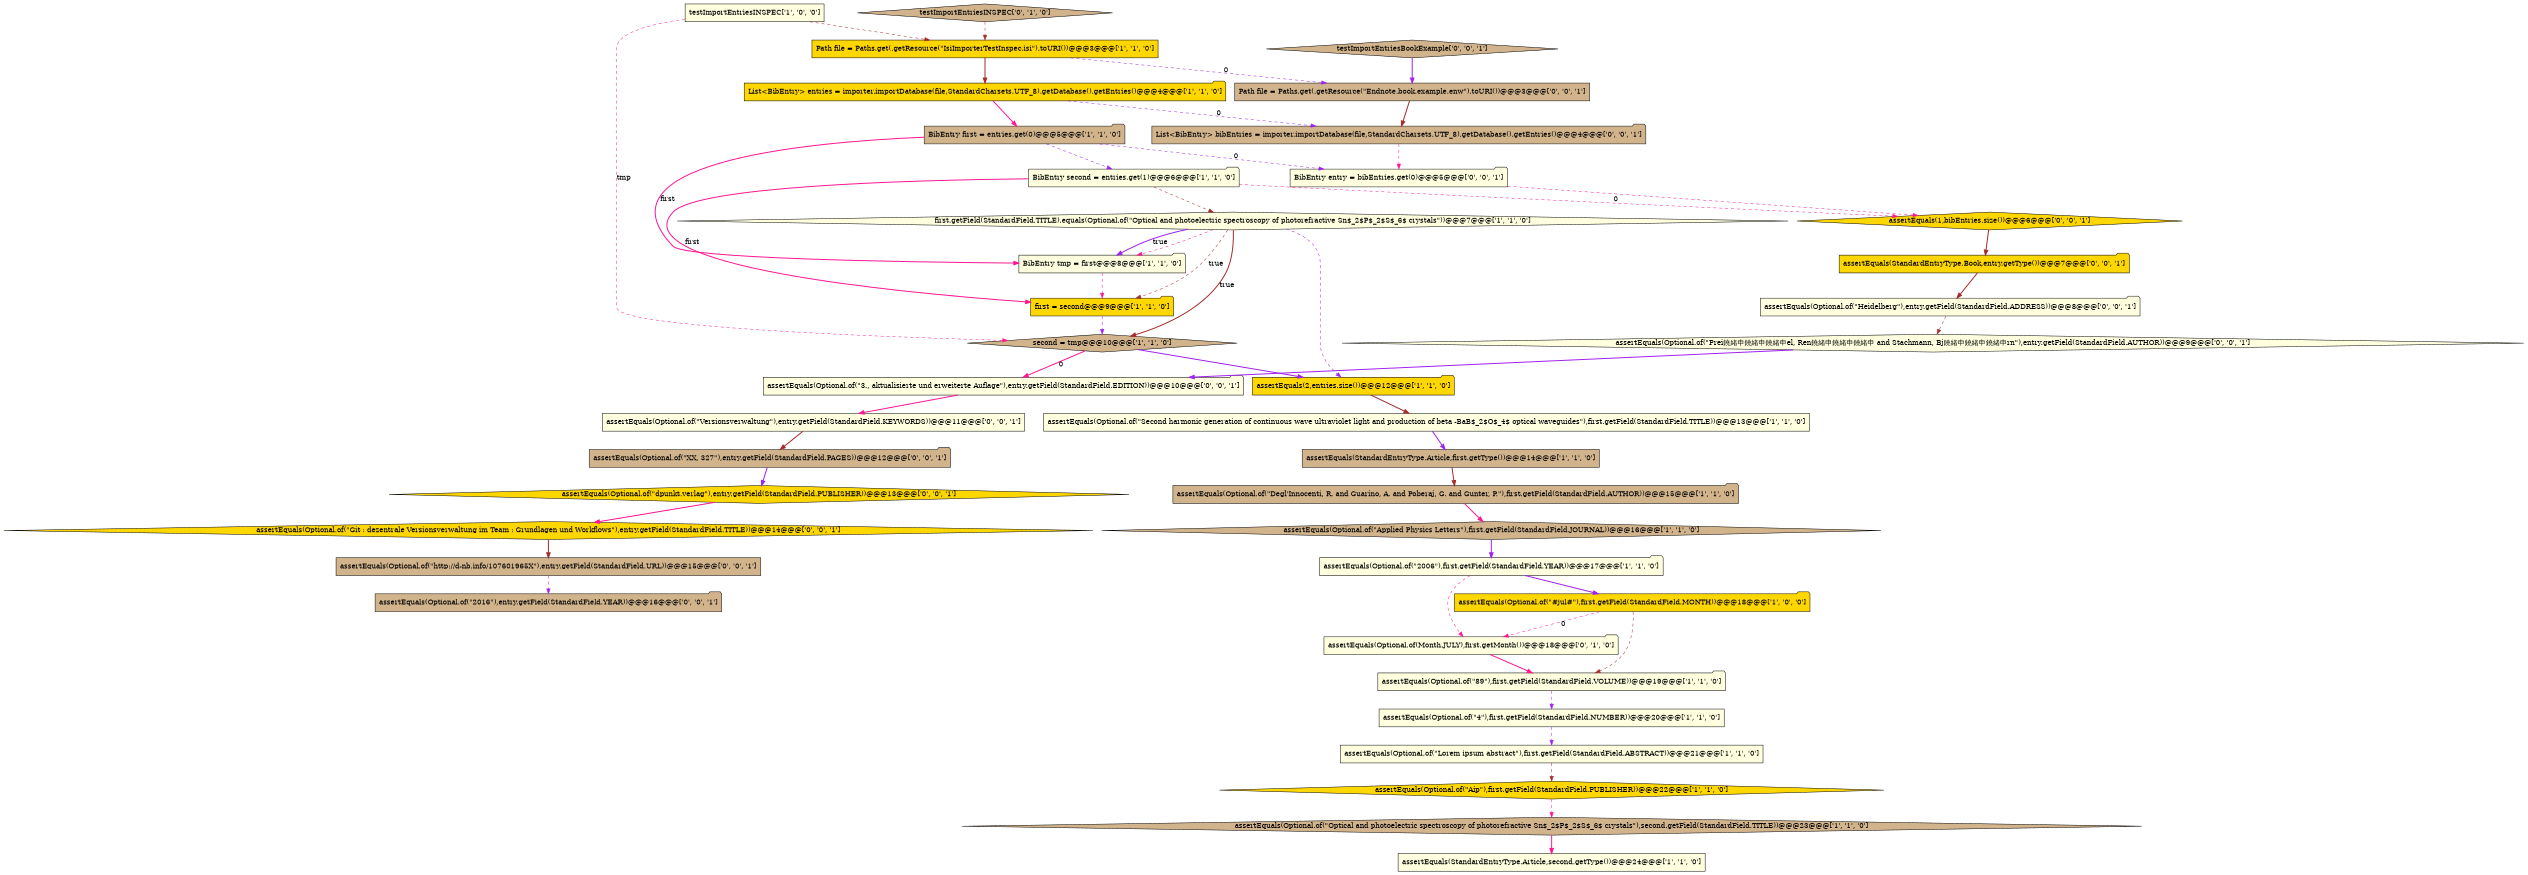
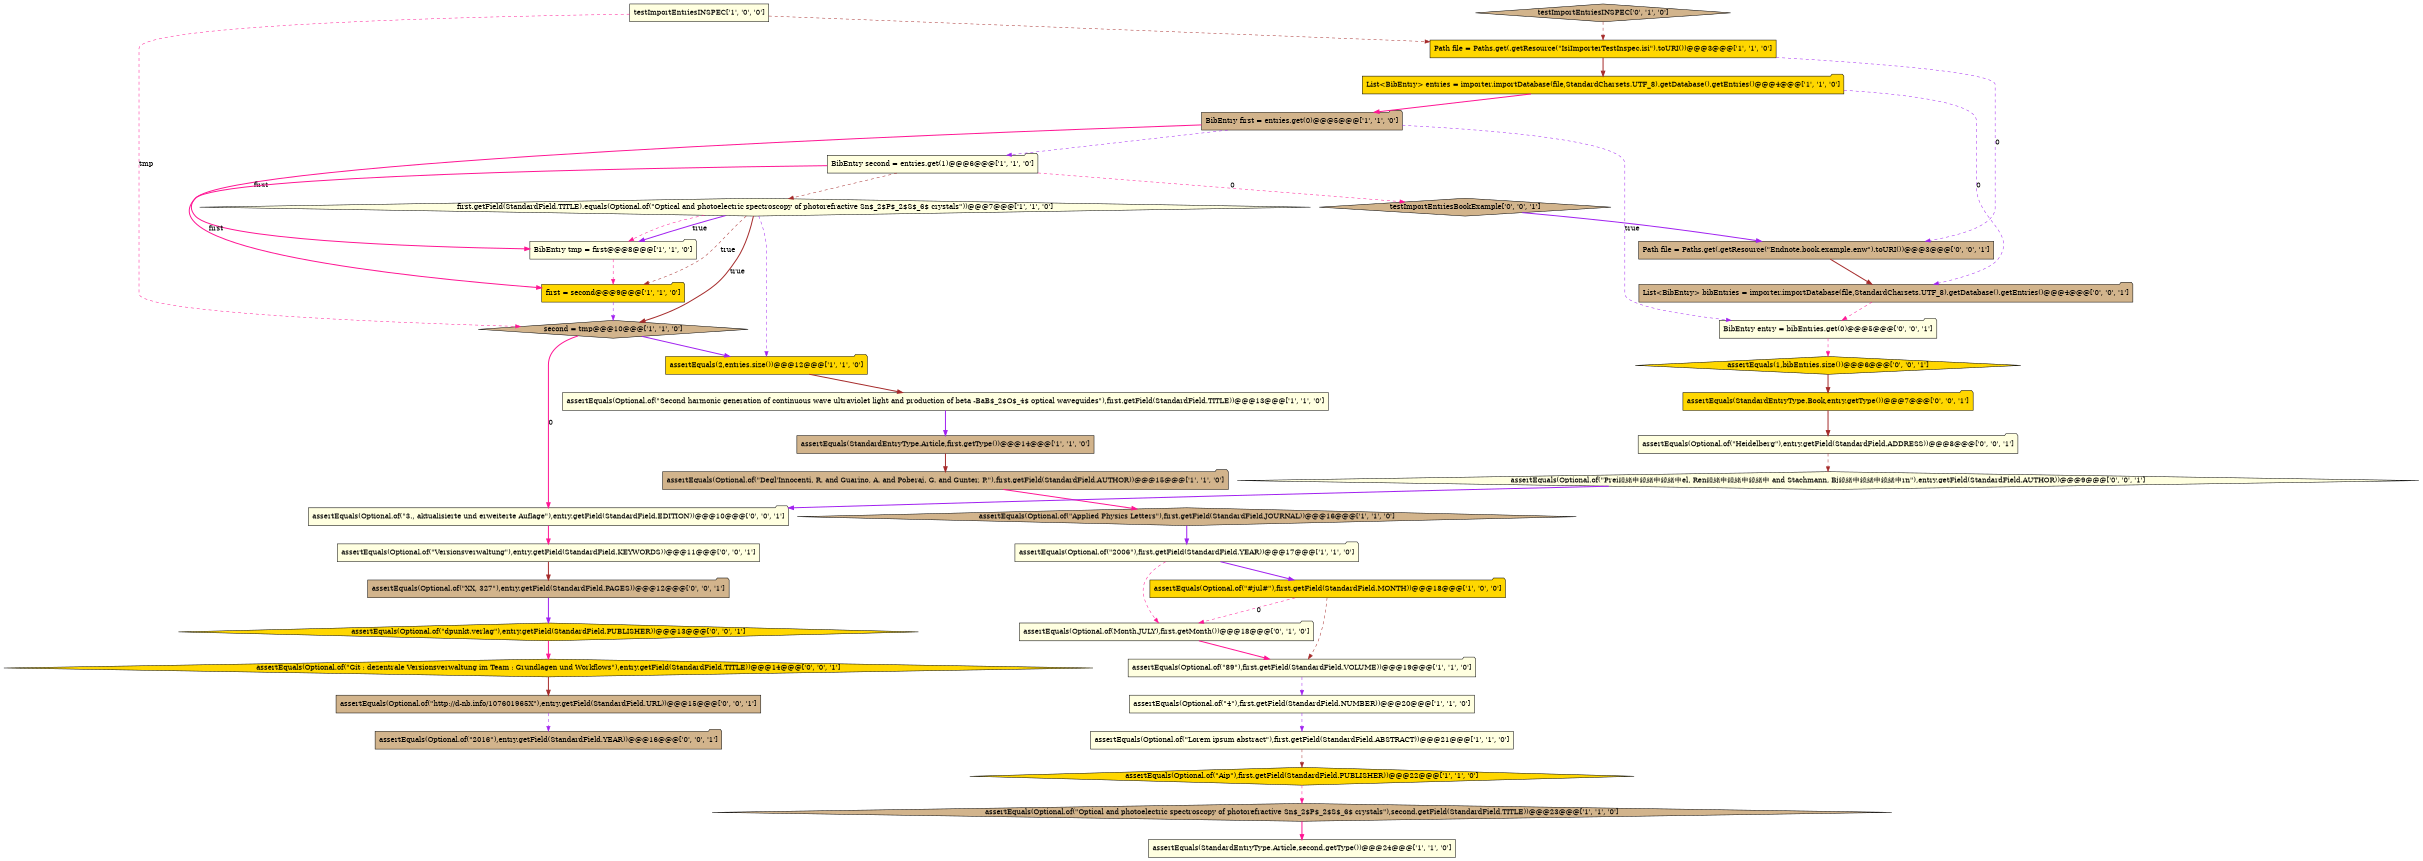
  digraph {
    node [fillcolor=lightyellow shape=folder style=filled]
    edge [color=deeppink style=bold]
    n1 [fillcolor=gold label="assertEquals(1,bibEntries.size())@@@6@@@['0', '0', '1']" shape=diamond]
    n2 [fillcolor=gold label="assertEquals(StandardEntryType.Book,entry.getType())@@@7@@@['0', '0', '1']"]
    n3 [label="assertEquals(Optional.of(\"Heidelberg\"),entry.getField(StandardField.ADDRESS))@@@8@@@['0', '0', '1']"]
    n4 [label="assertEquals(Optional.of(\"Second harmonic generation of continuous wave ultraviolet light and production of beta -BaB$_2$O$_4$ optical waveguides\"),first.getField(StandardField.TITLE))@@@13@@@['1', '1', '0']" shape=box]
    n5 [fillcolor=tan label="assertEquals(StandardEntryType.Article,first.getType())@@@14@@@['1', '1', '0']" shape=box]
    n6 [fillcolor=tan label="assertEquals(Optional.of(\"Degl'Innocenti, R. and Guarino, A. and Poberaj, G. and Gunter, P.\"),first.getField(StandardField.AUTHOR))@@@15@@@['1', '1', '0']"]
    n7 [fillcolor=tan label="assertEquals(Optional.of(\"2016\"),entry.getField(StandardField.YEAR))@@@16@@@['0', '0', '1']"]
    n8 [fillcolor=tan label="Path file = Paths.get(.getResource(\"Endnote.book.example.enw\").toURI())@@@3@@@['0', '0', '1']" shape=box]
    n9 [fillcolor=tan label="List<BibEntry> bibEntries = importer.importDatabase(file,StandardCharsets.UTF_8).getDatabase().getEntries()@@@4@@@['0', '0', '1']"]
    n10 [label="BibEntry entry = bibEntries.get(0)@@@5@@@['0', '0', '1']"]
    n11 [fillcolor=tan label="second = tmp@@@10@@@['1', '1', '0']" shape=diamond]
    n12 [label="assertEquals(Optional.of(\"3., aktualisierte und erweiterte Auflage\"),entry.getField(StandardField.EDITION))@@@10@@@['0', '0', '1']"]
    n13 [fillcolor=gold label="assertEquals(2,entries.size())@@@12@@@['1', '1', '0']"]
    n14 [label="assertEquals(Optional.of(\"Versionsverwaltung\"),entry.getField(StandardField.KEYWORDS))@@@11@@@['0', '0', '1']" shape=box]
    n15 [fillcolor=tan label="BibEntry first = entries.get(0)@@@5@@@['1', '1', '0']"]
    n16 [label="BibEntry second = entries.get(1)@@@6@@@['1', '1', '0']"]
    n17 [label="BibEntry tmp = first@@@8@@@['1', '1', '0']"]
    n18 [label="first.getField(StandardField.TITLE).equals(Optional.of(\"Optical and photoelectric spectroscopy of photorefractive Sn$_2$P$_2$S$_6$ crystals\"))@@@7@@@['1', '1', '0']" shape=diamond]
    n19 [fillcolor=gold label="first = second@@@9@@@['1', '1', '0']"]
    n20 [fillcolor=gold label="Path file = Paths.get(.getResource(\"IsiImporterTestInspec.isi\").toURI())@@@3@@@['1', '1', '0']" shape=box]
    n21 [fillcolor=gold label="List<BibEntry> entries = importer.importDatabase(file,StandardCharsets.UTF_8).getDatabase().getEntries()@@@4@@@['1', '1', '0']"]
    n22 [fillcolor=tan label="assertEquals(Optional.of(\"XX, 327\"),entry.getField(StandardField.PAGES))@@@12@@@['0', '0', '1']"]
    n23 [label="assertEquals(Optional.of(\"2006\"),first.getField(StandardField.YEAR))@@@17@@@['1', '1', '0']"]
    n24 [label="assertEquals(Optional.of(Month.JULY),first.getMonth())@@@18@@@['0', '1', '0']"]
    n25 [fillcolor=gold label="assertEquals(Optional.of(\"#jul#\"),first.getField(StandardField.MONTH))@@@18@@@['1', '0', '0']"]
    n26 [label="assertEquals(Optional.of(\"89\"),first.getField(StandardField.VOLUME))@@@19@@@['1', '1', '0']"]
    n27 [label="assertEquals(Optional.of(\"Prei鐃緒申鐃緒申鐃緒申el, Ren鐃緒申鐃緒申鐃緒申 and Stachmann, Bj鐃緒申鐃緒申鐃緒申rn\"),entry.getField(StandardField.AUTHOR))@@@9@@@['0', '0', '1']" shape=diamond]
    n28 [fillcolor=gold label="assertEquals(Optional.of(\"dpunkt.verlag\"),entry.getField(StandardField.PUBLISHER))@@@13@@@['0', '0', '1']" shape=diamond]
    n29 [label="testImportEntriesINSPEC['1', '0', '0']" shape=box]
    n30 [label="assertEquals(Optional.of(\"Lorem ipsum abstract\"),first.getField(StandardField.ABSTRACT))@@@21@@@['1', '1', '0']" shape=box]
    n31 [fillcolor=gold label="assertEquals(Optional.of(\"Aip\"),first.getField(StandardField.PUBLISHER))@@@22@@@['1', '1', '0']" shape=diamond]
    n32 [fillcolor=tan label="assertEquals(Optional.of(\"Optical and photoelectric spectroscopy of photorefractive Sn$_2$P$_2$S$_6$ crystals\"),second.getField(StandardField.TITLE))@@@23@@@['1', '1', '0']" shape=diamond]
    n33 [fillcolor=tan label="testImportEntriesINSPEC['0', '1', '0']" shape=diamond]
    n34 [label="assertEquals(StandardEntryType.Article,second.getType())@@@24@@@['1', '1', '0']" shape=box]
    n35 [label="assertEquals(Optional.of(\"4\"),first.getField(StandardField.NUMBER))@@@20@@@['1', '1', '0']" shape=box]
    n36 [fillcolor=tan label="assertEquals(Optional.of(\"Applied Physics Letters\"),first.getField(StandardField.JOURNAL))@@@16@@@['1', '1', '0']" shape=diamond]
    n37 [fillcolor=gold label="assertEquals(Optional.of(\"Git : dezentrale Versionsverwaltung im Team : Grundlagen und Workflows\"),entry.getField(StandardField.TITLE))@@@14@@@['0', '0', '1']" shape=diamond]
    n38 [fillcolor=tan label="assertEquals(Optional.of(\"http://d-nb.info/107601965X\"),entry.getField(StandardField.URL))@@@15@@@['0', '0', '1']" shape=box]
    n39 [fillcolor=tan label="testImportEntriesBookExample['0', '0', '1']" shape=diamond]
    n1 -> n2 [color=brown]
    n2 -> n3 [color=brown]
    n3 -> n27 [color=brown style=dashed]
    n4 -> n5 [color=purple]
    n5 -> n6 [color=brown]
    n6 -> n36
    n8 -> n9 [color=brown]
    n9 -> n10 [style=dashed]
    n10 -> n1 [style=dashed]
    n11 -> n12 [label=0]
    n11 -> n13 [color=purple]
    n12 -> n14
    n13 -> n4 [color=brown]
    n14 -> n22 [color=brown]
-   n15 -> n10 [color=purple label=0 style=dashed]
+   n15 -> n10 [color=purple label=true style=dashed]
    n15 -> n16 [color=purple style=dashed]
    n15 -> n17 [label=first]
-   n16 -> n1 [label=0 style=dashed]
+   n16 -> n39 [label=0 style=dashed]
    n16 -> n18 [color=brown style=dashed]
    n16 -> n19 [label=first]
    n17 -> n19 [style=dashed]
    n18 -> n11 [color=brown label=true]
    n18 -> n13 [color=purple style=dashed]
    n18 -> n17 [color=purple label=true]
    n18 -> n17 [style=dashed]
    n18 -> n19 [color=brown label=true style=dashed]
    n19 -> n11 [color=purple style=dashed]
    n20 -> n8 [color=purple label=0 style=dashed]
    n20 -> n21 [color=brown]
    n21 -> n9 [color=purple label=0 style=dashed]
    n21 -> n15
    n22 -> n28 [color=purple]
    n23 -> n24 [style=dashed]
    n23 -> n25 [color=purple]
    n24 -> n26
    n25 -> n24 [label=0 style=dashed]
    n25 -> n26 [color=brown style=dashed]
    n26 -> n35 [color=purple style=dashed]
    n27 -> n12 [color=purple]
    n28 -> n37
    n29 -> n11 [label=tmp style=dashed]
    n29 -> n20 [color=brown style=dashed]
    n30 -> n31 [color=brown style=dashed]
    n31 -> n32 [style=dashed]
    n32 -> n34
    n33 -> n20 [color=brown style=dashed]
    n35 -> n30 [color=purple style=dashed]
    n36 -> n23 [color=purple]
    n37 -> n38 [color=brown]
    n38 -> n7 [color=purple style=dashed]
    n39 -> n8 [color=purple]
  }
